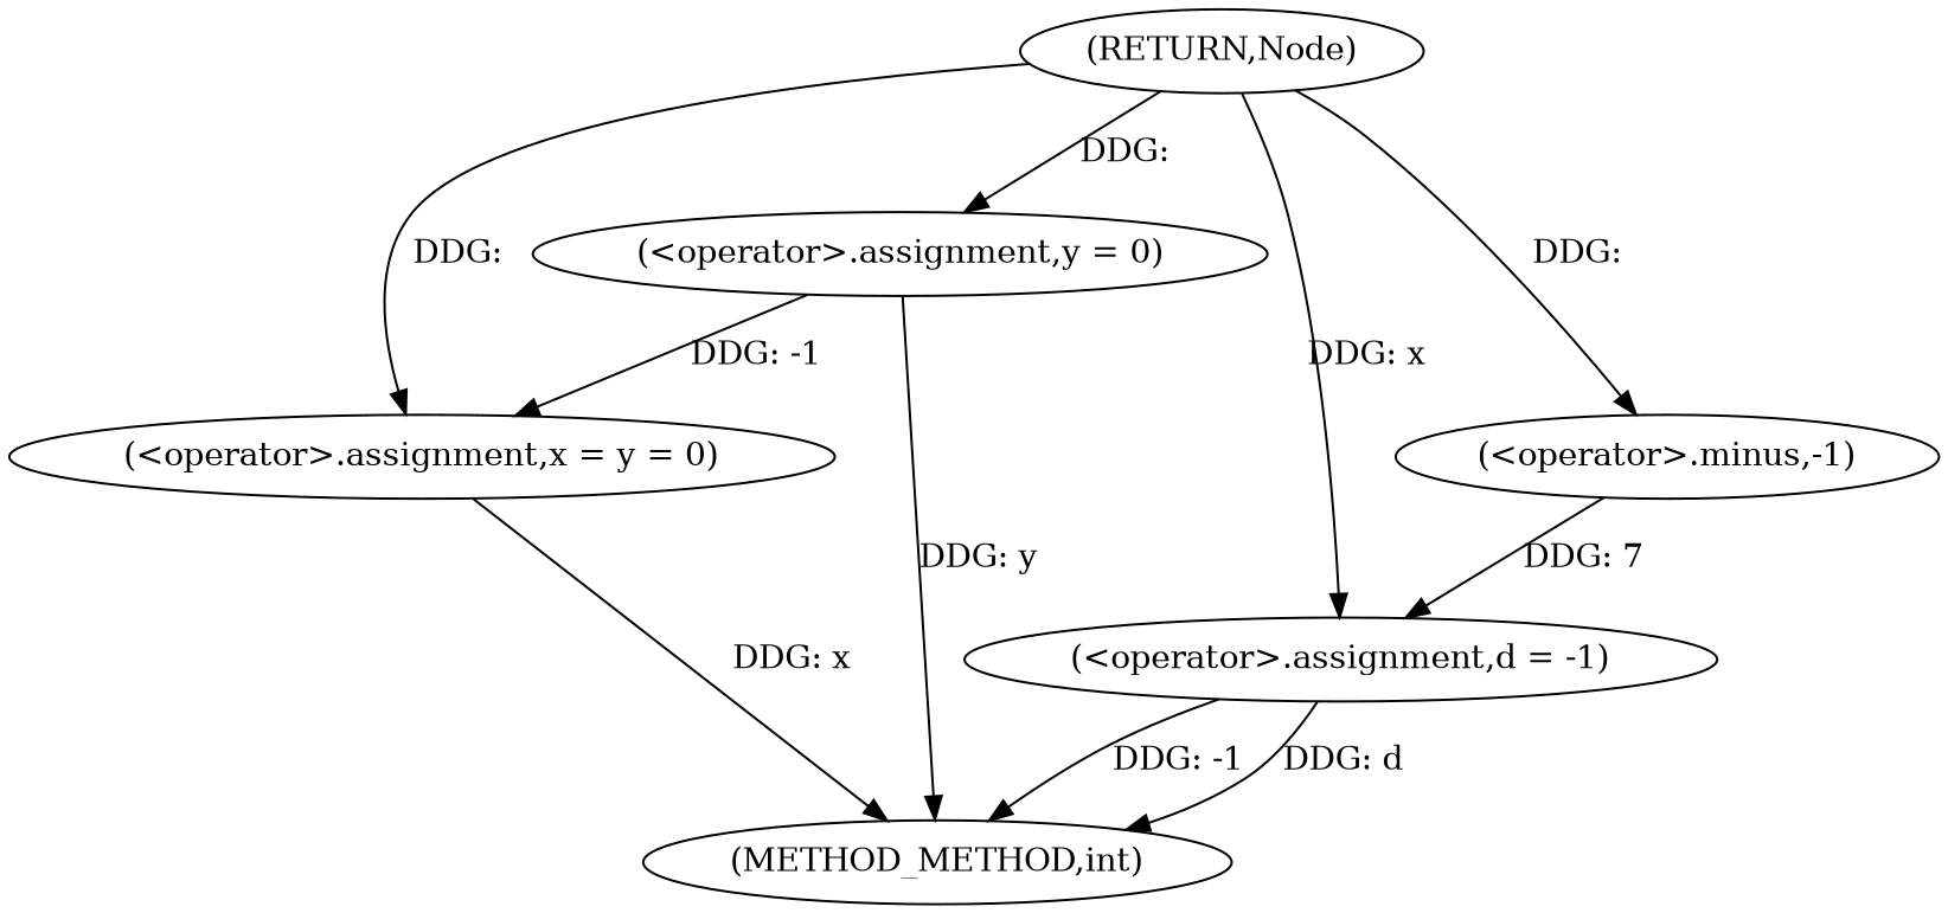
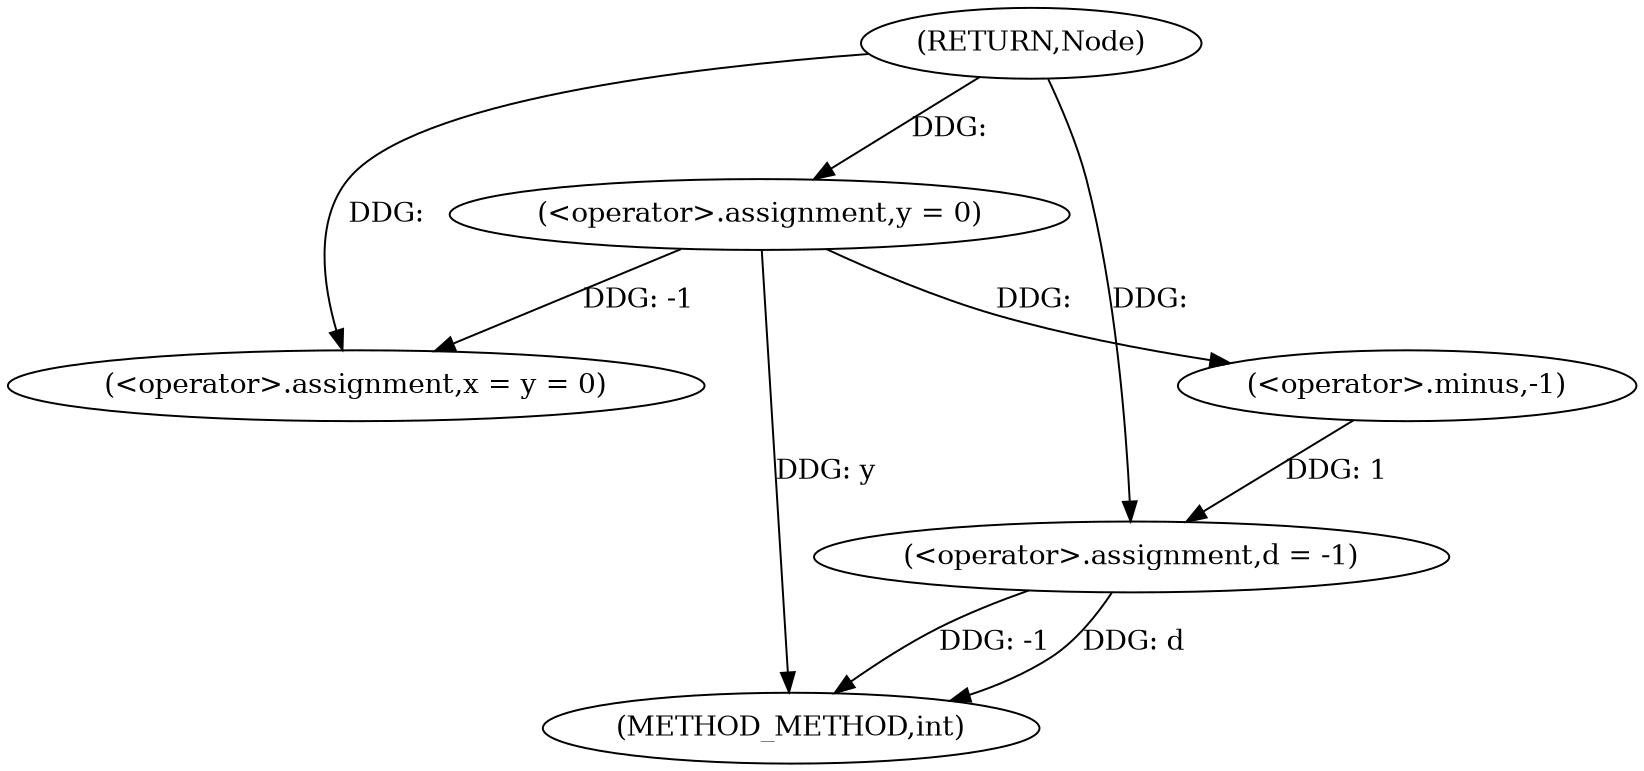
  digraph {
    n1 [label="(RETURN,Node)"]
    n2 [label="(<operator>.assignment,x = y = 0)"]
    n3 [label="(<operator>.assignment,d = -1)"]
    n4 [label="(<operator>.assignment,y = 0)"]
    n5 [label="(<operator>.minus,-1)"]
    n6 [label="(METHOD_METHOD,int)"]
    n1 -> n2 [label="DDG: "]
-   n1 -> n3 [label="DDG: x"]
+   n1 -> n3 [label="DDG: "]
    n1 -> n4 [label="DDG: "]
-   n1 -> n5 [label="DDG: "]
-   n2 -> n6 [label="DDG: x"]
+   n4 -> n5 [label="DDG: "]
    n3 -> n6 [label="DDG: -1"]
    n3 -> n6 [label="DDG: d"]
    n4 -> n2 [label="DDG: -1"]
    n4 -> n6 [label="DDG: y"]
-   n5 -> n3 [label="DDG: 7"]
+   n5 -> n3 [label="DDG: 1"]
  }
